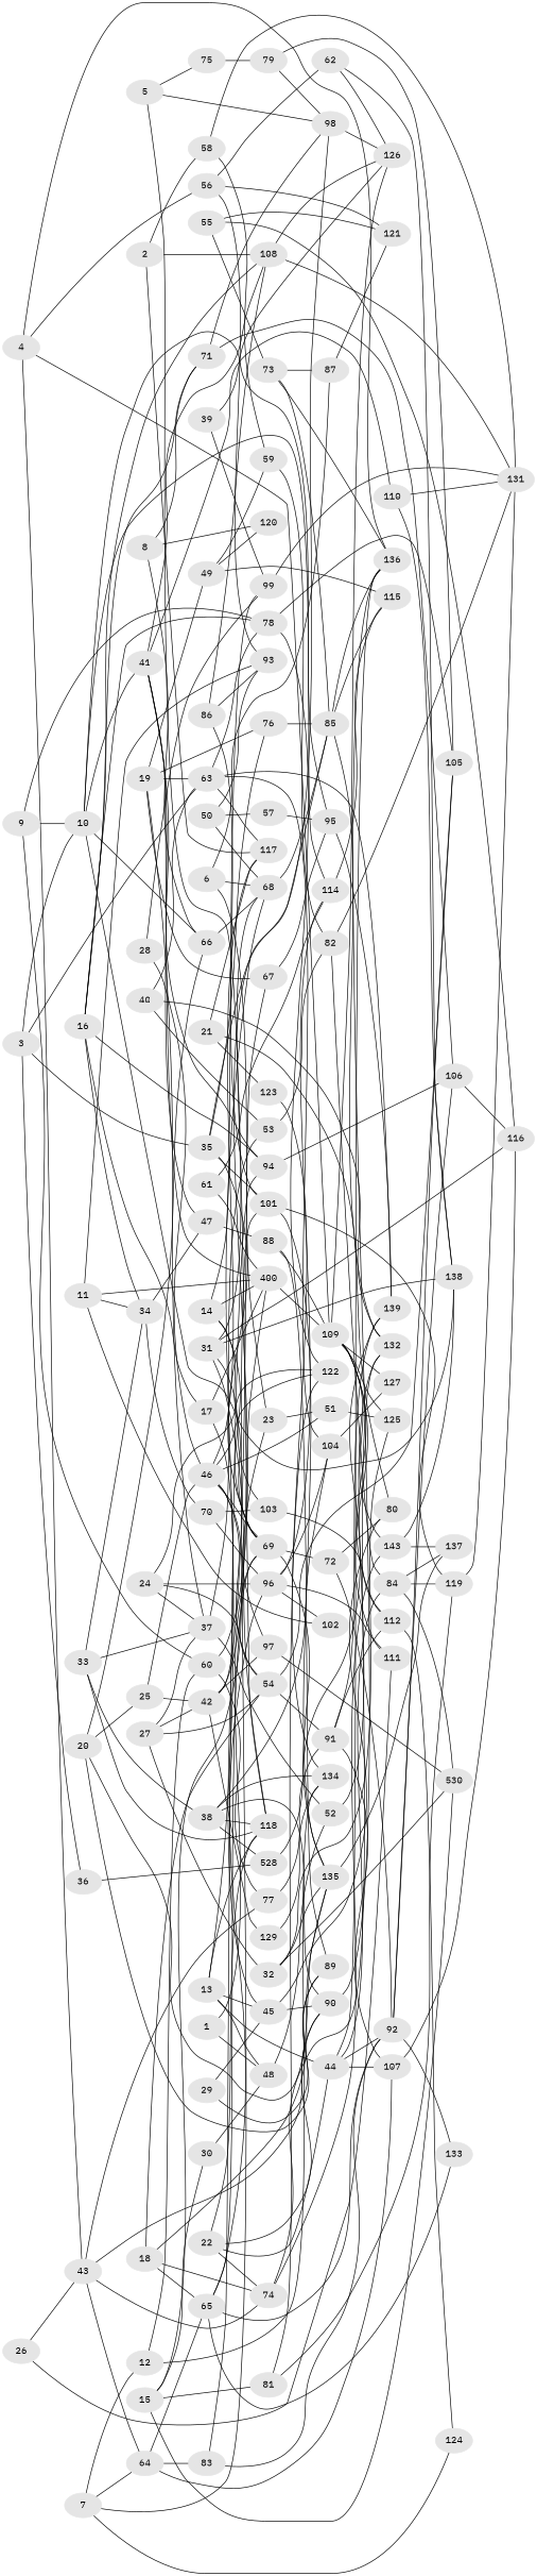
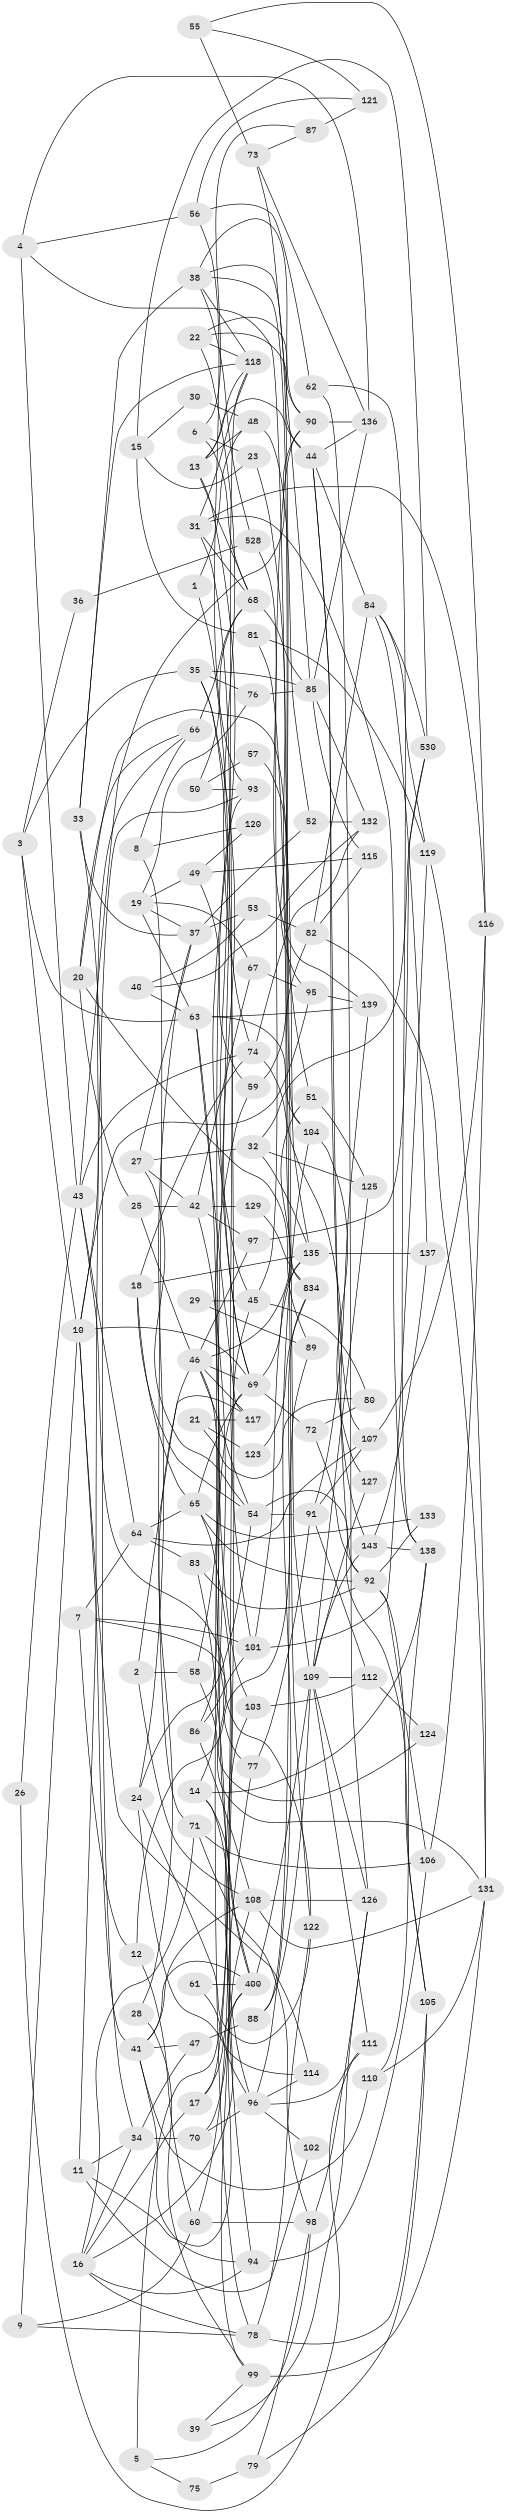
  graph {
    fontname="IBM Plex Mono"
    rankdir=LR
    node [color=gray90 fontname="IBM Plex Mono" style=filled]
    edge [fontname="IBM Plex Mono"]
    1
    48
    69
    52
    135
    72
    2
    58
    108
    117
    59
    131
    126
    3
    10
    35
    36
    63
    66
    41
    95
    114
    101
    76
    85
    n26 [label=528]
    78
    104
    139
    4
    43
    56
    109
    136
    64
    74
    90
    77
    93
    121
    62
    111
    125
    n44 [label=143]
    112
    127
    5
    75
    98
    118
    79
    6
    23
    68
    87
    51
    7
    12
    124
    60
-   134
+   134 [label=834]
    65
    107
    83
    119
    8
    71
    120
    106
    9
    122
    105
    n73 [label=400]
    94
    47
    110
    115
    11
    34
    102
    70
    13
    44
    45
    84
    92
    80
    14
    99
    138
    15
    30
    81
    n94 [label=530]
    16
    17
    18
    54
    91
    96
    133
    132
    137
    19
    37
    49
    67
    53
    20
    25
    89
    42
    46
    21
    123
    22
    24
    97
    129
    26
    27
    32
    28
    29
    31
    103
    116
    33
    38
    88
    82
    39
    40
    50
    57
    55
    73
    61
    86
    1 -- 48
    1 -- 69
    48 -- 52
    69 -- 135
    69 -- 72
    52 -- 132
    135 -- 137
    72 -- 92
    72 -- 80
    2 -- 58
    2 -- 108
    2 -- 117
    58 -- 59
    58 -- 131
    108 -- 131
    108 -- 126
    59 -- 82
    3 -- 10
    3 -- 35
    3 -- 36
    3 -- 63
    10 -- 69
    10 -- 66
    10 -- 41
    10 -- 95
    10 -- 114
    35 -- 69
    35 -- 101
    35 -- 76
    35 -- 85
    36 -- n26
    63 -- 117
    63 -- 78
    63 -- 104
    63 -- 139
    66 -- 68
    41 -- 108
    41 -- n73
    41 -- 94
    41 -- 47
    41 -- 110
    95 -- 139
-   114 -- 115
+   82 -- 115
    101 -- 135
    101 -- 119
    76 -- 85
    85 -- 136
    85 -- 115
    85 -- 132
    n26 -- 139
    78 -- 122
    78 -- 105
    104 -- 127
    4 -- 43
    4 -- 56
    4 -- 109
    4 -- 136
    43 -- 64
    43 -- 74
    43 -- 90
    43 -- 77
    56 -- 93
    56 -- 121
    56 -- 62
    109 -- 126
    109 -- 111
    109 -- 125
    109 -- n44
    109 -- 112
    109 -- 127
    64 -- 65
    64 -- 107
    64 -- 83
    74 -- n44
    74 -- 132
    90 -- 136
    77 -- 91
    62 -- 126
    62 -- 138
    n44 -- 138
    n44 -- 137
    112 -- 124
    5 -- 75
    5 -- 98
    5 -- 118
    75 -- 79
    98 -- 126
    79 -- 98
    79 -- 105
    6 -- 23
    6 -- 68
    6 -- 87
    23 -- 51
    68 -- 85
    87 -- 121
    51 -- 125
    7 -- 101
    7 -- 64
    7 -- 12
    7 -- 124
    12 -- 60
    12 -- 134
    60 -- 77
    60 -- 98
    65 -- 69
    65 -- 92
    65 -- 96
    65 -- 133
    107 -- 116
    83 -- 94
    83 -- 92
    119 -- 131
    8 -- 66
    8 -- 71
    8 -- 120
    71 -- 98
    71 -- 106
    106 -- 116
    9 -- 10
    9 -- 78
    9 -- 60
    n73 -- 109
    94 -- 106
    47 -- 88
    110 -- 131
    110 -- 138
    11 -- 93
    11 -- n73
    11 -- 34
    11 -- 102
    34 -- 47
    34 -- 70
    70 -- 96
    70 -- 103
    13 -- 48
    13 -- 118
    13 -- 68
    13 -- 44
    13 -- 45
    44 -- 136
    44 -- 107
    44 -- 84
    44 -- 92
    45 -- 90
    45 -- 80
    84 -- 119
    84 -- n94
    84 -- 137
    92 -- 106
    92 -- 105
    92 -- 133
    14 -- 69
    14 -- n73
    14 -- 99
    14 -- 138
    99 -- 131
    15 -- 23
    15 -- 30
    15 -- 81
    15 -- n94
    30 -- 48
    81 -- 119
    81 -- 122
    16 -- 108
    16 -- 78
    16 -- 71
    16 -- 94
    16 -- 34
    16 -- 17
    17 -- n73
    17 -- 45
    18 -- 135
    18 -- 74
    18 -- 65
    18 -- 54
    54 -- 105
    54 -- 91
    91 -- 139
    91 -- 112
    91 -- 107
    96 -- 114
    96 -- 104
    96 -- 111
    96 -- 102
    19 -- 63
    19 -- 76
    19 -- 37
    19 -- 49
    19 -- 67
    37 -- 52
    37 -- 53
    49 -- 59
    49 -- 120
    49 -- 115
    67 -- 95
    53 -- 82
    20 -- 135
    20 -- 66
    20 -- 25
    20 -- 89
    25 -- 42
    25 -- 46
    42 -- n73
    42 -- 67
    42 -- 97
    42 -- 129
    46 -- 69
    46 -- 117
    46 -- 51
    46 -- 122
    46 -- 54
    46 -- 97
    21 -- 117
    21 -- 80
    21 -- 123
    123 -- 134
    22 -- 74
    22 -- 90
    22 -- 118
    22 -- 44
    24 -- 122
    24 -- 54
    24 -- 96
    24 -- 37
    97 -- n94
    129 -- 134
    26 -- 43
    26 -- 111
    27 -- 54
    27 -- 37
    27 -- 42
    27 -- 32
    32 -- 135
    32 -- 125
    32 -- n94
    28 -- 99
    28 -- 46
    29 -- 45
    29 -- 89
    31 -- 118
    31 -- 68
    31 -- 138
    31 -- 103
    31 -- 116
    103 -- 112
    33 -- 118
    33 -- 34
    33 -- 37
    33 -- 38
    38 -- n26
    38 -- 104
    38 -- 90
    38 -- 118
    38 -- 134
    88 -- 109
    88 -- 89
    82 -- 131
    82 -- 84
    39 -- 126
    39 -- 99
    40 -- 63
    40 -- 132
    40 -- 53
    50 -- 93
    50 -- 68
    50 -- 57
    57 -- 95
    55 -- 121
    55 -- 116
    55 -- 73
    73 -- 85
    73 -- 136
    73 -- 87
    61 -- 114
    61 -- n73
    86 -- 108
    86 -- 101
    86 -- 93
  }
